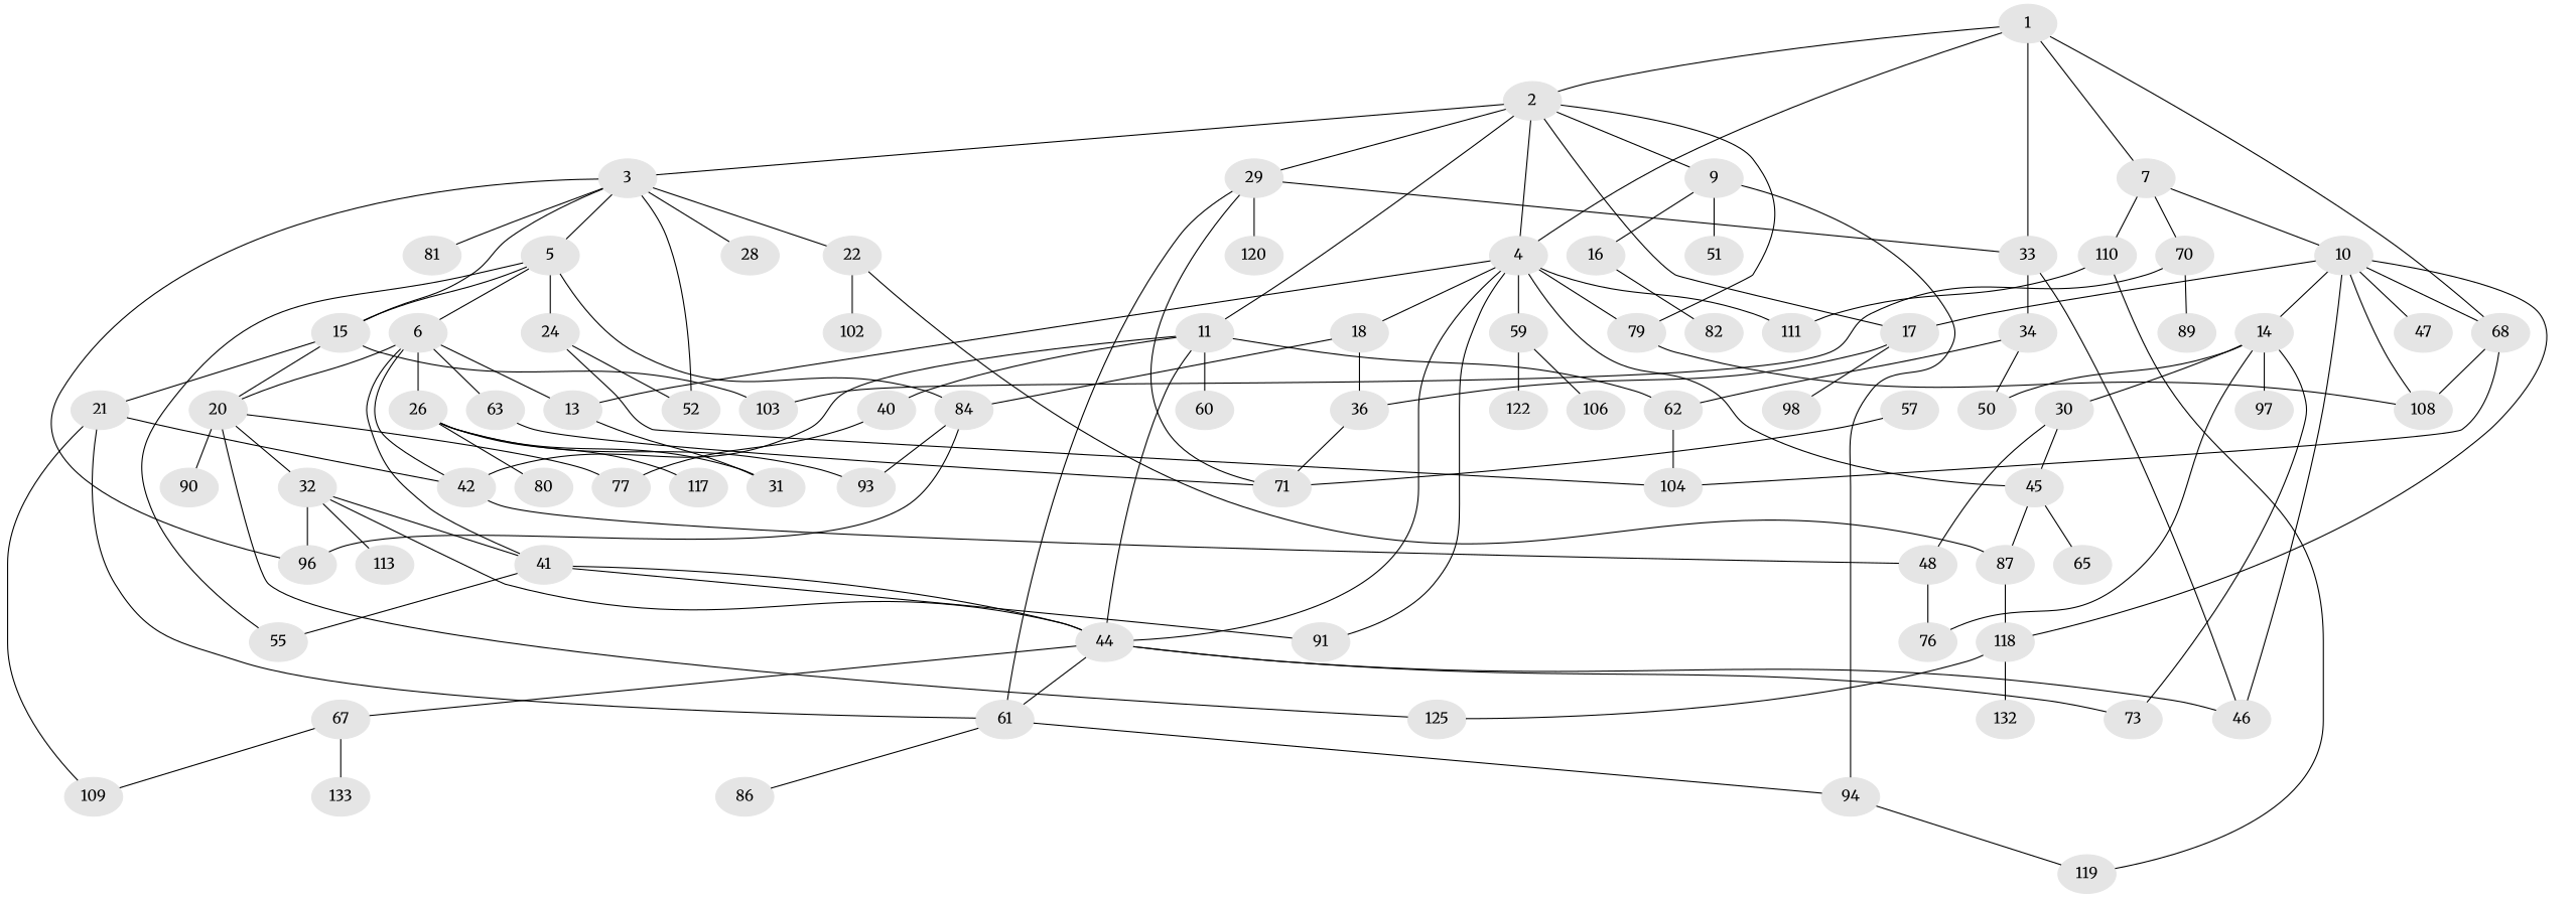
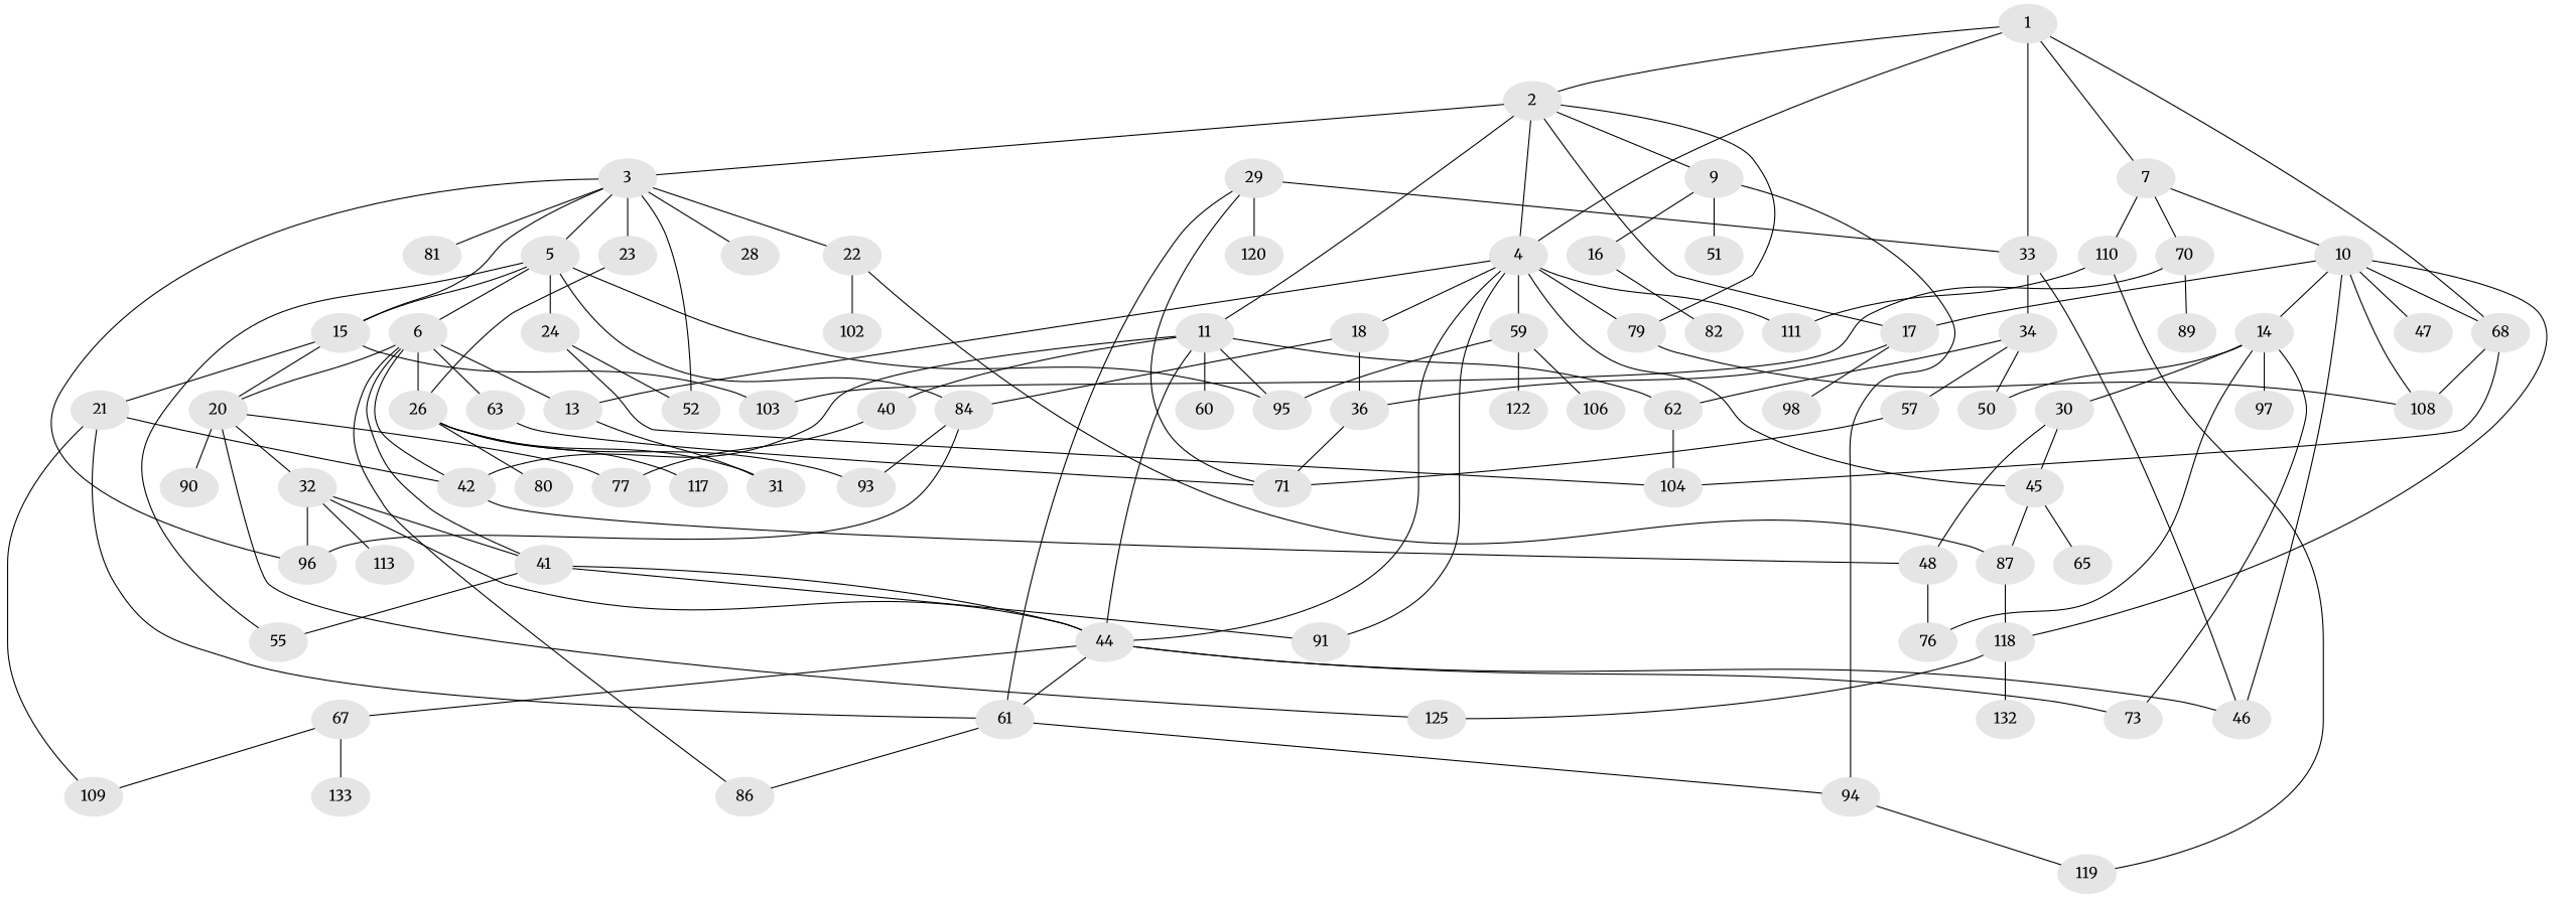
  graph {
    fontname=Merriweather
    node [color=gray90 fontname=Merriweather style=filled]
    edge [fontname=Merriweather]
    1 [super="+38"]
    2 [super="+53"]
    4 [super="+58"]
    7
    33
    68 [super="+75"]
    3 [super="+35"]
    9 [super="+54"]
    11 [super="+92"]
    17 [super="+37"]
    n11 [label=79 super="+101"]
    29 [super="+64"]
    13
    18
    44 [super="+78"]
    45 [super="+72"]
    59 [super="+66"]
    91
    111
    10 [super="+12"]
    70 [super="+79"]
    110 [super="+114"]
    46
    34 [super="+56"]
    108 [super="+115"]
    n26 [label=104]
    5 [super="+8"]
    15 [super="+99"]
    22
+   23
    28
    52
    81
    96 [super="+127"]
    16
    51
    94 [super="+116"]
+   95
    40
    42 [super="+107"]
    60
    62 [super="+131"]
    36
    98 [super="+134"]
    61
    71 [super="+130"]
    120
    6 [super="+43"]
    24
    55 [super="+83"]
    84 [super="+100"]
    20 [super="+49"]
    21 [super="+27"]
    103 [super="+123"]
    87
    102
    26 [super="+74"]
    31
    73
    67 [super="+126"]
    65
    106
    122
    41 [super="+112"]
    63
    86 [super="+129"]
    93 [super="+104"]
    32 [super="+39"]
    77 [super="+88"]
    90
    125
    80
    117
    14 [super="+25"]
    47 [super="+136"]
    118 [super="+124"]
    89
    119
    82
    30 [super="+69"]
    50
    76 [super="+121"]
    97 [super="+135"]
    132
    48 [super="+128"]
    109
    113
    57 [super="+85"]
    133
    1 -- 2
    1 -- 4
    1 -- 7
    1 -- 33
    1 -- 68
    2 -- 4
    2 -- 3
    2 -- 9
    2 -- 11
    2 -- 17
    2 -- n11
-   2 -- 29
    4 -- n11
    4 -- 13
    4 -- 18
    4 -- 44
    4 -- 45
    4 -- 59
    4 -- 91
    4 -- 111
    7 -- 10
    7 -- 70
    7 -- 110
    33 -- 46
    33 -- 34
    68 -- 108
    68 -- n26
    3 -- 5
    3 -- 15
    3 -- 22
+   3 -- 23
    3 -- 28
    3 -- 52
    3 -- 81
    3 -- 96
    9 -- 16
    9 -- 51
    9 -- 94
    11 -- 44
+   11 -- 95
    11 -- 40
    11 -- 42
    11 -- 60
    11 -- 62
    17 -- 36
    17 -- 98
    n11 -- 108
    29 -- 33
    29 -- 61
    29 -- 71
    29 -- 120
    13 -- 31
    18 -- 36
    18 -- 84
    44 -- 46
    44 -- 61
    44 -- 73
    44 -- 67
    45 -- 87
    45 -- 65
+   59 -- 95
    59 -- 106
    59 -- 122
    10 -- 68
    10 -- 17
    10 -- 46
    10 -- 108
    10 -- 14
    10 -- 47
    10 -- 118
    70 -- 103
    70 -- 89
    110 -- 111
    110 -- 119
    34 -- 62
    34 -- 50
+   34 -- 57
    5 -- 15
+   5 -- 95
    5 -- 6
    5 -- 24
    5 -- 55
    5 -- 84
    15 -- 20
    15 -- 21
    15 -- 103
    22 -- 87
    22 -- 102
+   23 -- 26
    16 -- 82
    94 -- 119
    40 -- 77
    42 -- 48
    62 -- n26
    36 -- 71
    61 -- 94
    61 -- 86
    6 -- 13
    6 -- 42
    6 -- 20
    6 -- 26
    6 -- 41
    6 -- 63
+   6 -- 86
    24 -- n26
    24 -- 52
    84 -- 96
    84 -- 93
    20 -- 32
    20 -- 77
    20 -- 90
    20 -- 125
    21 -- 42
    21 -- 61
    21 -- 109
    87 -- 118
    26 -- 31
    26 -- 93
    26 -- 80
    26 -- 117
    67 -- 109
    67 -- 133
    41 -- 44
    41 -- 91
    41 -- 55
    63 -- 71
    32 -- 44
    32 -- 96
    32 -- 41
    32 -- 113
    14 -- 73
    14 -- 30
    14 -- 50
    14 -- 76
    14 -- 97
    118 -- 125
    118 -- 132
    30 -- 45
    30 -- 48
    48 -- 76
    57 -- 71
  }
